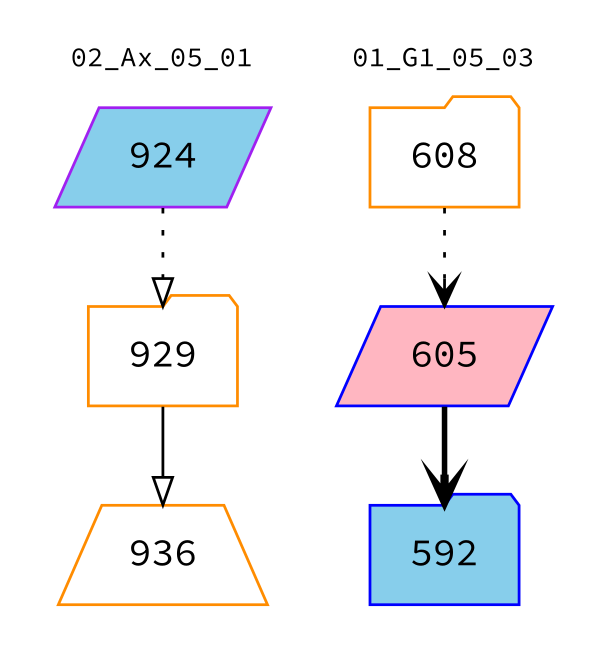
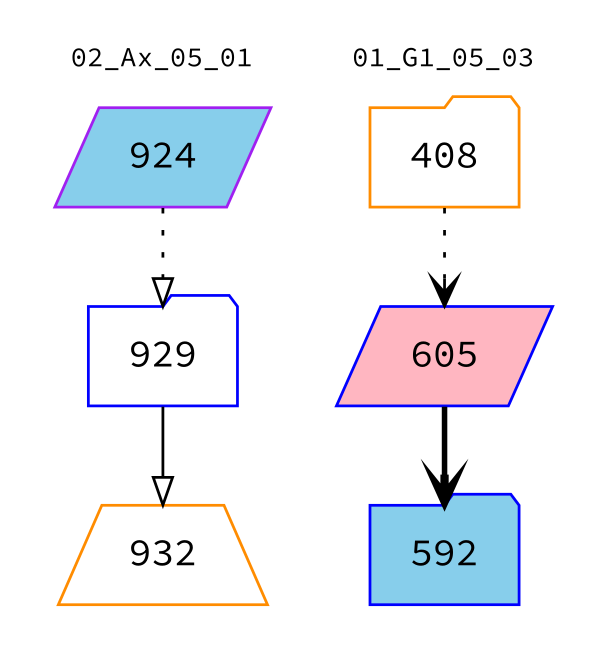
  digraph {
    fontname="Source Code Pro"
    node [color=blue fillcolor=white fontname="Source Code Pro" shape=folder style=filled]
    edge [arrowhead=onormal color=black fontname="Source Code Pro" style=dotted]
    n1 [color=purple fillcolor=skyblue label=924 shape=parallelogram]
-   n2 [color=darkorange label=929]
-   n3 [color=darkorange label=936 shape=trapezium]
-   n4 [color=darkorange label=608]
+   n2 [label=929]
+   n3 [color=darkorange label=932 shape=trapezium]
+   n4 [color=darkorange label=408]
    n5 [fillcolor=lightpink label=605 shape=parallelogram]
    n6 [fillcolor=skyblue label=592]
    subgraph cluster_1 {
      color=white
      fontsize=10
      label="02_Ax_05_01"
      n1
      n2
      n3
    }
    subgraph cluster_2 {
      color=white
      fontsize=10
      label="01_G1_05_03"
      n4
      n5
      n6
    }
    n1 -> n2
    n2 -> n3 [style=solid]
    n4 -> n5 [arrowhead=vee]
    n5 -> n6 [arrowhead=vee style=bold]
  }
